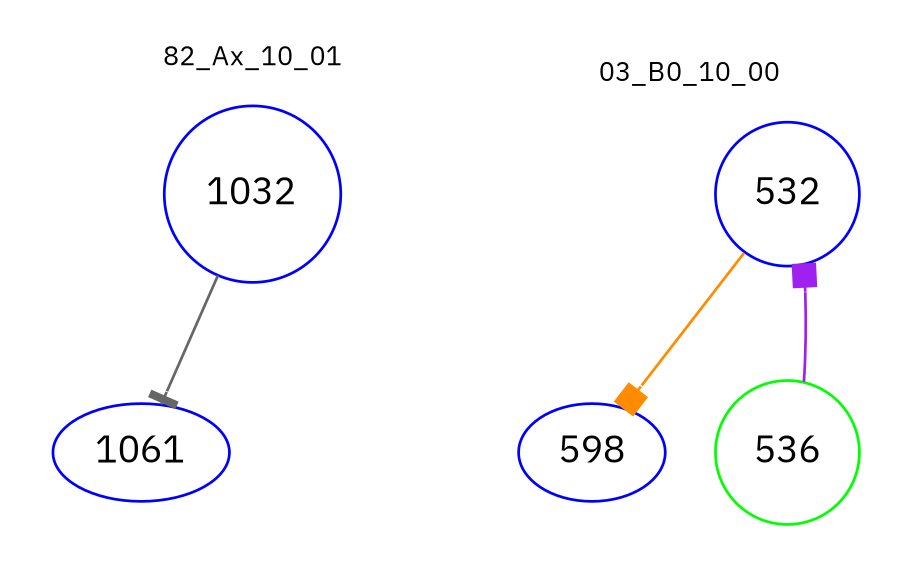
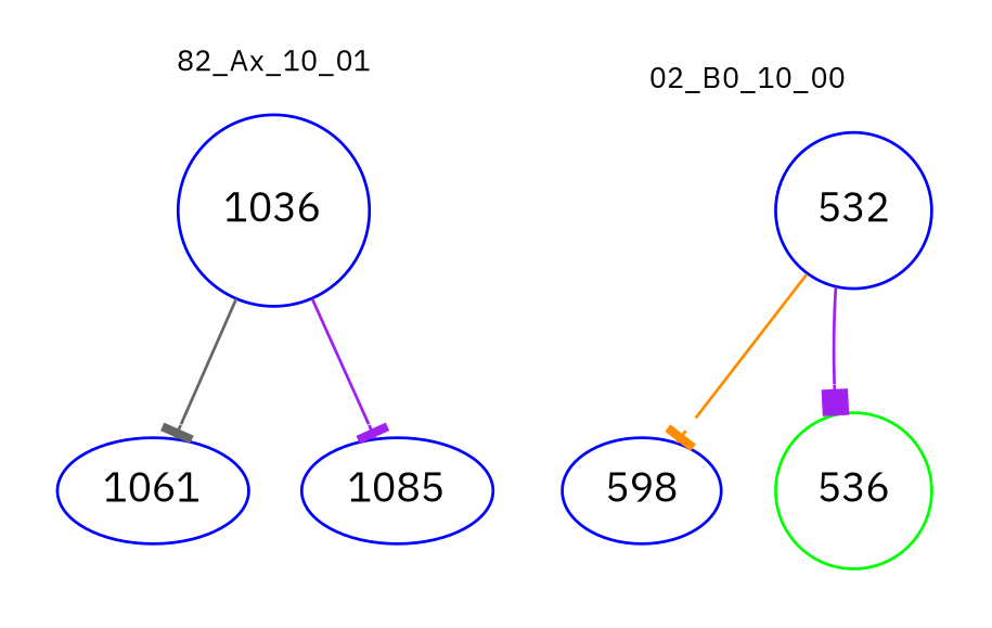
  digraph {
    fontname="IBM Plex Sans"
    node [color=blue fontname="IBM Plex Sans" shape=circle]
    edge [arrowhead=tee color=purple fontname="IBM Plex Sans"]
-   n1 [label=1032]
+   n1 [label=1036]
    n2 [label=1061 shape=ellipse]
+   n3 [label=1085 shape=ellipse]
    n4 [label=532]
    n5 [label=598 shape=ellipse]
    n6 [color=green label=536]
    subgraph cluster_1 {
      color=white
      fontsize=10
      label="82_Ax_10_01"
      n1
      n2
+     n3
    }
    subgraph cluster_2 {
      color=white
      fontsize=10
-     label="03_B0_10_00"
+     label="02_B0_10_00"
      n4
      n5
      n6
    }
    n1 -> n2 [color=gray40]
-   n4 -> n5 [arrowhead=box color=darkorange]
-   n6 -> n4 [arrowhead=box]
+   n1 -> n3
+   n4 -> n5 [color=darkorange]
+   n4 -> n6 [arrowhead=box]
  }
